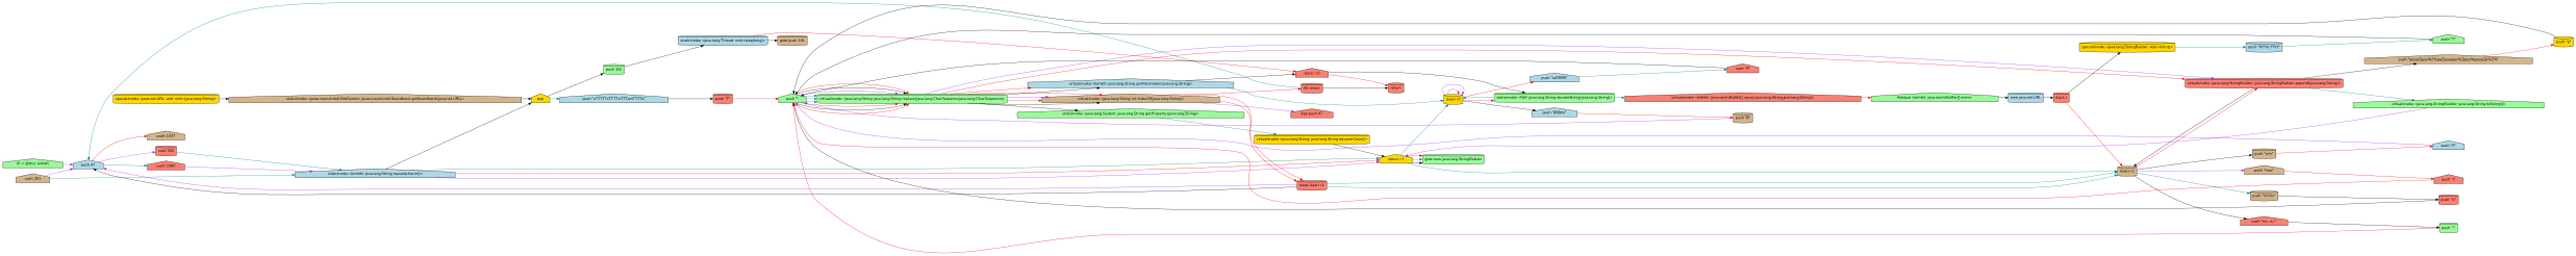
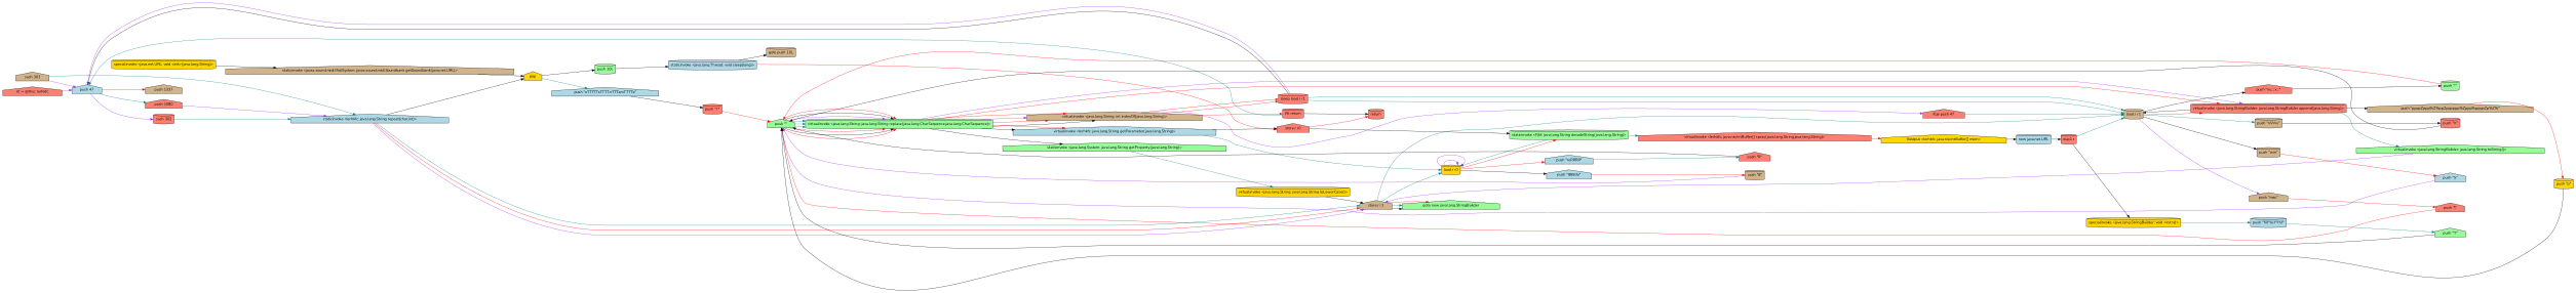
  digraph {
    fontname=Nunito
    rankdir=LR
    node [fillcolor=salmon fontname=Nunito shape=house style=filled]
    edge [color=black fontname=Nunito]
    "push 47" [fillcolor=lightblue]
-   "r0 := @this: Ierhkfc" [fillcolor=palegreen]
+   "r0 := @this: Ierhkfc"
    "push 302" [shape=cylinder]
    "push 1080"
    "push 1337" [fillcolor=tan]
    "push 303" [fillcolor=tan]
    "staticinvoke <Ierhkfc: java.lang.String repeat(char,int)>" [fillcolor=lightblue]
    pop [fillcolor=gold]
-   "store.r r1" [fillcolor=gold]
+   "store.r r1" [fillcolor=tan]
    "push \"oTTTTTsTTTT.nTTTamTTTTe\"" [fillcolor=lightblue]
    "push 10L" [fillcolor=palegreen shape=cylinder]
    "load.r r1" [fillcolor=tan shape=cylinder]
-   "goto new java.lang.StringBuilder" [fillcolor=palegreen shape=cylinder]
+   "goto new java.lang.StringBuilder" [fillcolor=palegreen]
    "load.r r0" [fillcolor=gold shape=cylinder]
    "push \"T\"" [shape=cylinder]
    "staticinvoke <java.lang.Thread: void sleep(long)>" [fillcolor=lightblue shape=cylinder]
    "push \"\"" [fillcolor=palegreen]
    "virtualinvoke <java.lang.String: java.lang.String replace(java.lang.CharSequence,java.lang.CharSequence)>" [fillcolor=palegreen shape=cylinder]
    "staticinvoke <java.lang.System: java.lang.String getProperty(java.lang.String)>" [fillcolor=palegreen]
    "virtualinvoke <java.lang.String: int indexOf(java.lang.String)>" [fillcolor=tan]
    "virtualinvoke <java.lang.StringBuilder: java.lang.StringBuilder append(java.lang.String)>" [shape=cylinder]
    "virtualinvoke <Ierhkfc: java.lang.String getParameter(java.lang.String)>" [fillcolor=lightblue]
    "virtualinvoke <java.lang.String: java.lang.String toLowerCase()>" [fillcolor=gold shape=cylinder]
    n24 [label="sleep load.r r1" shape=cylinder]
    "ifge push 47"
    "iflt return" [shape=cylinder]
    "push \"ppppZppp%Z%ppZpppppp%Zppp%ppppZp%Z%\"" [fillcolor=tan]
    "virtualinvoke <java.lang.StringBuilder: java.lang.String toString()>" [fillcolor=palegreen]
    "store.r r0"
    "push \"win\"" [fillcolor=tan shape=cylinder]
    "push \"mac\"" [fillcolor=tan]
    "push \"nVVix\"" [fillcolor=tan shape=cylinder]
    "push \"nu::::x:::\""
    "push \"888do\"" [fillcolor=lightblue]
    "push \"reRRRR\"" [fillcolor=lightblue]
    "staticinvoke <Fjhf: java.lang.String decodeString(java.lang.String)>" [fillcolor=palegreen shape=cylinder]
    "push \"5\"" [fillcolor=lightblue]
    "specialinvoke <java.net.URL: void <init>(java.lang.String)>" [fillcolor=gold shape=cylinder]
    "staticinvoke <javax.sound.midi.MidiSystem: javax.sound.midi.Soundbank getSoundbank(java.net.URL)>" [fillcolor=tan]
    "push \"l\""
    "push \"V\"" [shape=cylinder]
    "push \":\"" [fillcolor=palegreen shape=cylinder]
    return [shape=cylinder]
    "dup1.r" [shape=cylinder]
    "specialinvoke <java.lang.StringBuilder: void <init>()>" [fillcolor=gold shape=cylinder]
    "push \"filYYe:YYY//\"" [fillcolor=lightblue shape=cylinder]
    "push \"Y\"" [fillcolor=palegreen]
    "push \"p\"" [fillcolor=gold shape=cylinder]
    "push \"8\"" [fillcolor=tan shape=cylinder]
    "push \"R\""
    "virtualinvoke <Ierhkfc: java.nio.IntBuffer[] spray(java.lang.String,java.lang.String)>"
-   "fieldput <Ierhkfc: java.nio.IntBuffer[] mem>" [fillcolor=palegreen]
+   "fieldput <Ierhkfc: java.nio.IntBuffer[] mem>" [fillcolor=gold]
    "new java.net.URL" [fillcolor=lightblue shape=cylinder]
    "goto push 10L" [fillcolor=tan shape=cylinder]
    "push 47" -> "push 302" [color=purple]
    "push 47" -> "push 1080" [color=teal]
    "push 47" -> "push 1337" [color=red]
    "r0 := @this: Ierhkfc" -> "push 47" [color=purple]
    "push 302" -> "staticinvoke <Ierhkfc: java.lang.String repeat(char,int)>" [color=teal]
    "push 1080" -> "staticinvoke <Ierhkfc: java.lang.String repeat(char,int)>" [color=purple]
    "push 303" -> "push 47" [color=purple]
    "push 303" -> "staticinvoke <Ierhkfc: java.lang.String repeat(char,int)>" [color=teal]
    "staticinvoke <Ierhkfc: java.lang.String repeat(char,int)>" -> pop
    "staticinvoke <Ierhkfc: java.lang.String repeat(char,int)>" -> "store.r r1" [color=purple]
    "staticinvoke <Ierhkfc: java.lang.String repeat(char,int)>" -> "store.r r1" [color=red]
    "staticinvoke <Ierhkfc: java.lang.String repeat(char,int)>" -> "store.r r1" [color=teal]
    pop -> "push \"oTTTTTsTTTT.nTTTamTTTTe\"" [color=teal]
    pop -> "push 10L"
    "store.r r1" -> "load.r r1" [color=teal]
    "store.r r1" -> "goto new java.lang.StringBuilder"
    "store.r r1" -> "goto new java.lang.StringBuilder" [color=teal]
    "store.r r1" -> "goto new java.lang.StringBuilder" [color=red]
    "store.r r1" -> "load.r r0" [color=teal]
    "push \"oTTTTTsTTTT.nTTTamTTTTe\"" -> "push \"T\""
    "push 10L" -> "staticinvoke <java.lang.Thread: void sleep(long)>"
    "load.r r1" -> "virtualinvoke <java.lang.StringBuilder: java.lang.StringBuilder append(java.lang.String)>" [color=red]
    "load.r r1" -> "push \"win\""
    "load.r r1" -> "push \"mac\"" [color=purple]
    "load.r r1" -> "push \"nVVix\"" [color=teal]
    "load.r r1" -> "push \"nu::::x:::\""
    "load.r r0" -> "load.r r0" [color=purple]
    "load.r r0" -> "load.r r0" [color=purple]
    "load.r r0" -> "push \"888do\""
    "load.r r0" -> "push \"reRRRR\"" [color=red]
    "load.r r0" -> "staticinvoke <Fjhf: java.lang.String decodeString(java.lang.String)>" [color=red]
    "push \"T\"" -> "push \"\"" [color=red]
    "staticinvoke <java.lang.Thread: void sleep(long)>" -> "store.r r0" [color=red]
    "staticinvoke <java.lang.Thread: void sleep(long)>" -> "goto push 10L"
    "push \"\"" -> "virtualinvoke <java.lang.String: java.lang.String replace(java.lang.CharSequence,java.lang.CharSequence)>" [color=red]
    "push \"\"" -> "virtualinvoke <java.lang.String: java.lang.String replace(java.lang.CharSequence,java.lang.CharSequence)>"
    "push \"\"" -> "virtualinvoke <java.lang.String: java.lang.String replace(java.lang.CharSequence,java.lang.CharSequence)>" [color=red]
    "push \"\"" -> "virtualinvoke <java.lang.String: java.lang.String replace(java.lang.CharSequence,java.lang.CharSequence)>" [color=teal]
    "push \"\"" -> "virtualinvoke <java.lang.String: java.lang.String replace(java.lang.CharSequence,java.lang.CharSequence)>" [color=teal]
    "push \"\"" -> "virtualinvoke <java.lang.String: java.lang.String replace(java.lang.CharSequence,java.lang.CharSequence)>" [color=teal]
    "push \"\"" -> "virtualinvoke <java.lang.String: java.lang.String replace(java.lang.CharSequence,java.lang.CharSequence)>" [color=purple]
    "push \"\"" -> "virtualinvoke <java.lang.String: java.lang.String replace(java.lang.CharSequence,java.lang.CharSequence)>"
    "push \"\"" -> "virtualinvoke <java.lang.String: java.lang.String replace(java.lang.CharSequence,java.lang.CharSequence)>" [color=red]
    "virtualinvoke <java.lang.String: java.lang.String replace(java.lang.CharSequence,java.lang.CharSequence)>" -> "staticinvoke <java.lang.System: java.lang.String getProperty(java.lang.String)>"
    "virtualinvoke <java.lang.String: java.lang.String replace(java.lang.CharSequence,java.lang.CharSequence)>" -> "virtualinvoke <java.lang.String: int indexOf(java.lang.String)>"
    "virtualinvoke <java.lang.String: java.lang.String replace(java.lang.CharSequence,java.lang.CharSequence)>" -> "virtualinvoke <java.lang.String: int indexOf(java.lang.String)>" [color=red]
    "virtualinvoke <java.lang.String: java.lang.String replace(java.lang.CharSequence,java.lang.CharSequence)>" -> "virtualinvoke <java.lang.String: int indexOf(java.lang.String)>" [color=purple]
    "virtualinvoke <java.lang.String: java.lang.String replace(java.lang.CharSequence,java.lang.CharSequence)>" -> "virtualinvoke <java.lang.String: int indexOf(java.lang.String)>" [color=red]
    "virtualinvoke <java.lang.String: java.lang.String replace(java.lang.CharSequence,java.lang.CharSequence)>" -> "virtualinvoke <java.lang.StringBuilder: java.lang.StringBuilder append(java.lang.String)>" [color=red]
    "virtualinvoke <java.lang.String: java.lang.String replace(java.lang.CharSequence,java.lang.CharSequence)>" -> "virtualinvoke <java.lang.StringBuilder: java.lang.StringBuilder append(java.lang.String)>" [color=purple]
    "virtualinvoke <java.lang.String: java.lang.String replace(java.lang.CharSequence,java.lang.CharSequence)>" -> "virtualinvoke <Ierhkfc: java.lang.String getParameter(java.lang.String)>"
    "virtualinvoke <java.lang.String: java.lang.String replace(java.lang.CharSequence,java.lang.CharSequence)>" -> "virtualinvoke <Ierhkfc: java.lang.String getParameter(java.lang.String)>" [color=red]
    "staticinvoke <java.lang.System: java.lang.String getProperty(java.lang.String)>" -> "virtualinvoke <java.lang.String: java.lang.String toLowerCase()>" [color=teal]
    "virtualinvoke <java.lang.String: int indexOf(java.lang.String)>" -> n24 [color=red]
    "virtualinvoke <java.lang.String: int indexOf(java.lang.String)>" -> n24 [color=red]
    "virtualinvoke <java.lang.String: int indexOf(java.lang.String)>" -> "ifge push 47" [color=purple]
    "virtualinvoke <java.lang.String: int indexOf(java.lang.String)>" -> "iflt return" [color=red]
    "virtualinvoke <java.lang.StringBuilder: java.lang.StringBuilder append(java.lang.String)>" -> "load.r r1"
    "virtualinvoke <java.lang.StringBuilder: java.lang.StringBuilder append(java.lang.String)>" -> "push \"ppppZppp%Z%ppZpppppp%Zppp%ppppZp%Z%\""
    "virtualinvoke <java.lang.StringBuilder: java.lang.StringBuilder append(java.lang.String)>" -> "virtualinvoke <java.lang.StringBuilder: java.lang.String toString()>" [color=teal]
    "virtualinvoke <Ierhkfc: java.lang.String getParameter(java.lang.String)>" -> "load.r r0" [color=teal]
    "virtualinvoke <Ierhkfc: java.lang.String getParameter(java.lang.String)>" -> "store.r r0"
    "virtualinvoke <java.lang.String: java.lang.String toLowerCase()>" -> "store.r r1"
    n24 -> "push 47"
    n24 -> "push 47" [color=purple]
    n24 -> "load.r r1" [color=teal]
    n24 -> "load.r r1" [color=teal]
+   "ifge push 47" -> "load.r r1" [color=teal]
    "iflt return" -> "push 47" [color=teal]
    "iflt return" -> return
    "push \"ppppZppp%Z%ppZpppppp%Zppp%ppppZp%Z%\"" -> "push \"p\"" [color=red]
    "virtualinvoke <java.lang.StringBuilder: java.lang.String toString()>" -> "store.r r1" [color=purple]
    "store.r r0" -> "staticinvoke <Fjhf: java.lang.String decodeString(java.lang.String)>"
    "store.r r0" -> return [color=red]
    "push \"win\"" -> "push \"5\"" [color=red]
    "push \"mac\"" -> "push \"l\"" [color=red]
    "push \"nVVix\"" -> "push \"V\""
    "push \"nu::::x:::\"" -> "push \":\""
    "push \"888do\"" -> "push \"8\"" [color=red]
    "push \"reRRRR\"" -> "push \"R\"" [color=teal]
    "staticinvoke <Fjhf: java.lang.String decodeString(java.lang.String)>" -> "load.r r0" [color=teal]
    "staticinvoke <Fjhf: java.lang.String decodeString(java.lang.String)>" -> "virtualinvoke <Ierhkfc: java.nio.IntBuffer[] spray(java.lang.String,java.lang.String)>" [color=teal]
    "push \"5\"" -> "push \"\"" [color=purple]
    "specialinvoke <java.net.URL: void <init>(java.lang.String)>" -> "staticinvoke <javax.sound.midi.MidiSystem: javax.sound.midi.Soundbank getSoundbank(java.net.URL)>"
    "staticinvoke <javax.sound.midi.MidiSystem: javax.sound.midi.Soundbank getSoundbank(java.net.URL)>" -> pop
    "push \"l\"" -> "push \"\"" [color=red]
    "push \"V\"" -> "push \"\""
    "push \":\"" -> "push \"\"" [color=red]
-   "dup1.r" -> "load.r r1" [color=red]
+   "dup1.r" -> "load.r r1" [color=teal]
    "dup1.r" -> "specialinvoke <java.lang.StringBuilder: void <init>()>"
    "specialinvoke <java.lang.StringBuilder: void <init>()>" -> "push \"filYYe:YYY//\"" [color=teal]
    "push \"filYYe:YYY//\"" -> "push \"Y\"" [color=teal]
    "push \"Y\"" -> "push \"\""
    "push \"p\"" -> "push \"\""
    "push \"8\"" -> "push \"\"" [color=purple]
    "push \"R\"" -> "push \"\""
    "virtualinvoke <Ierhkfc: java.nio.IntBuffer[] spray(java.lang.String,java.lang.String)>" -> "fieldput <Ierhkfc: java.nio.IntBuffer[] mem>" [color=red]
    "fieldput <Ierhkfc: java.nio.IntBuffer[] mem>" -> "new java.net.URL"
    "new java.net.URL" -> "dup1.r"
  }
